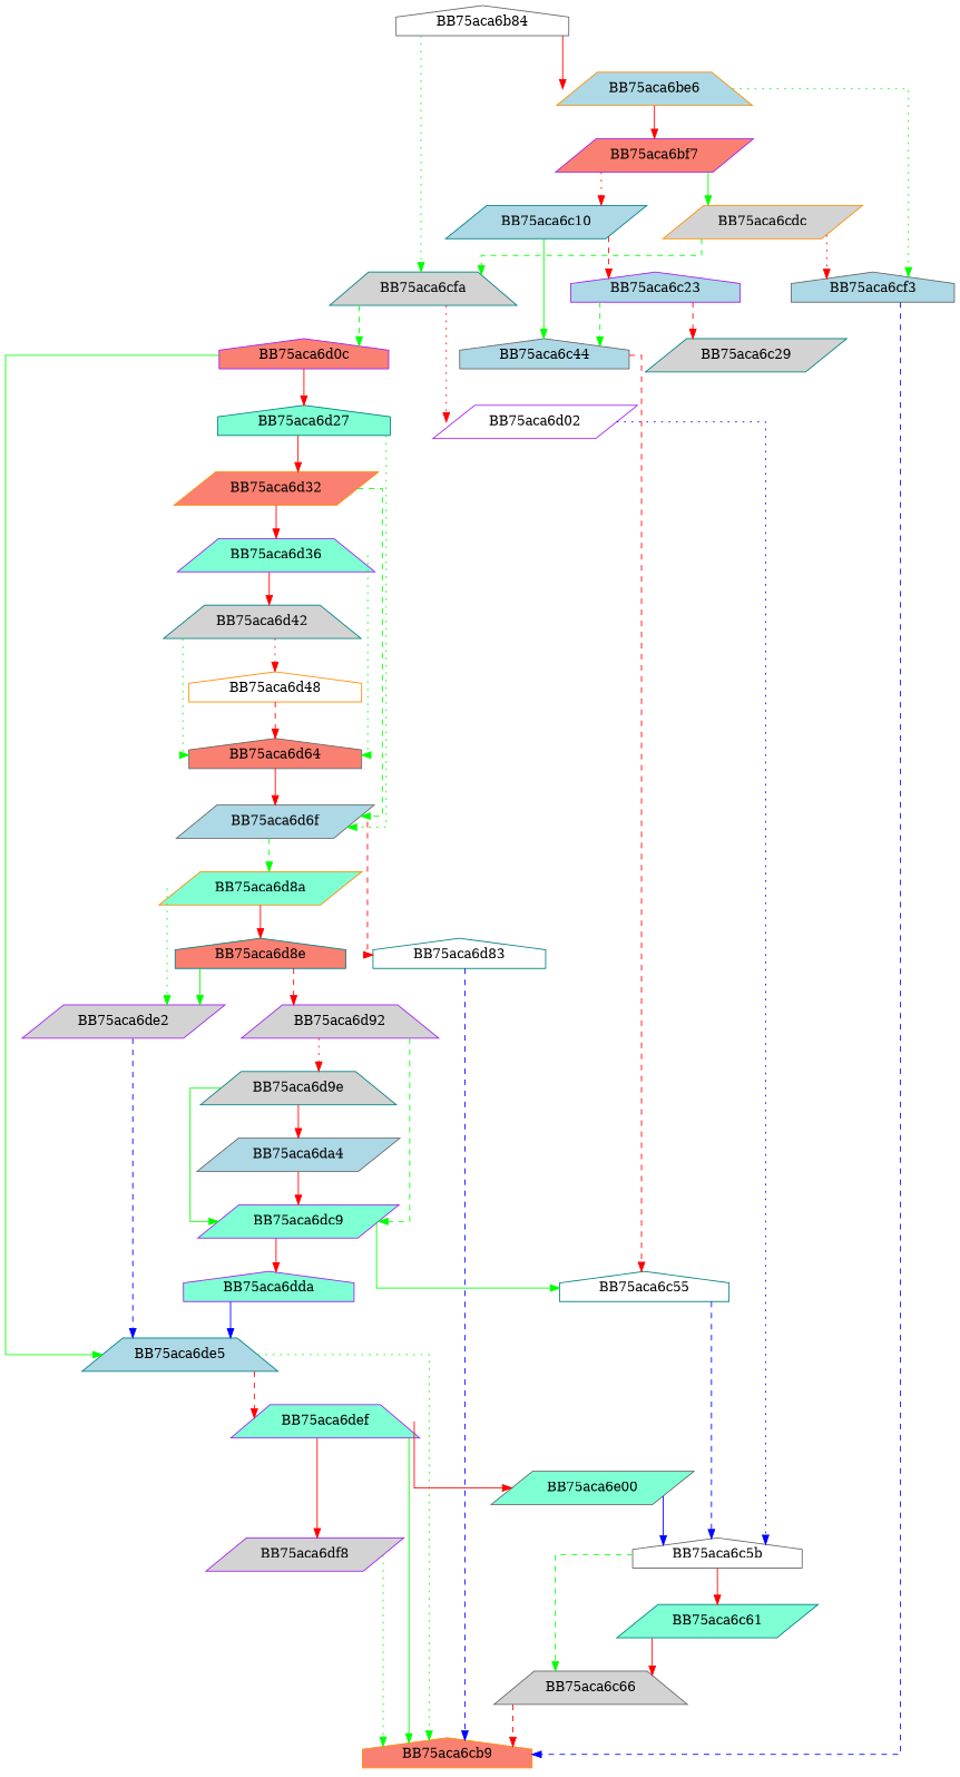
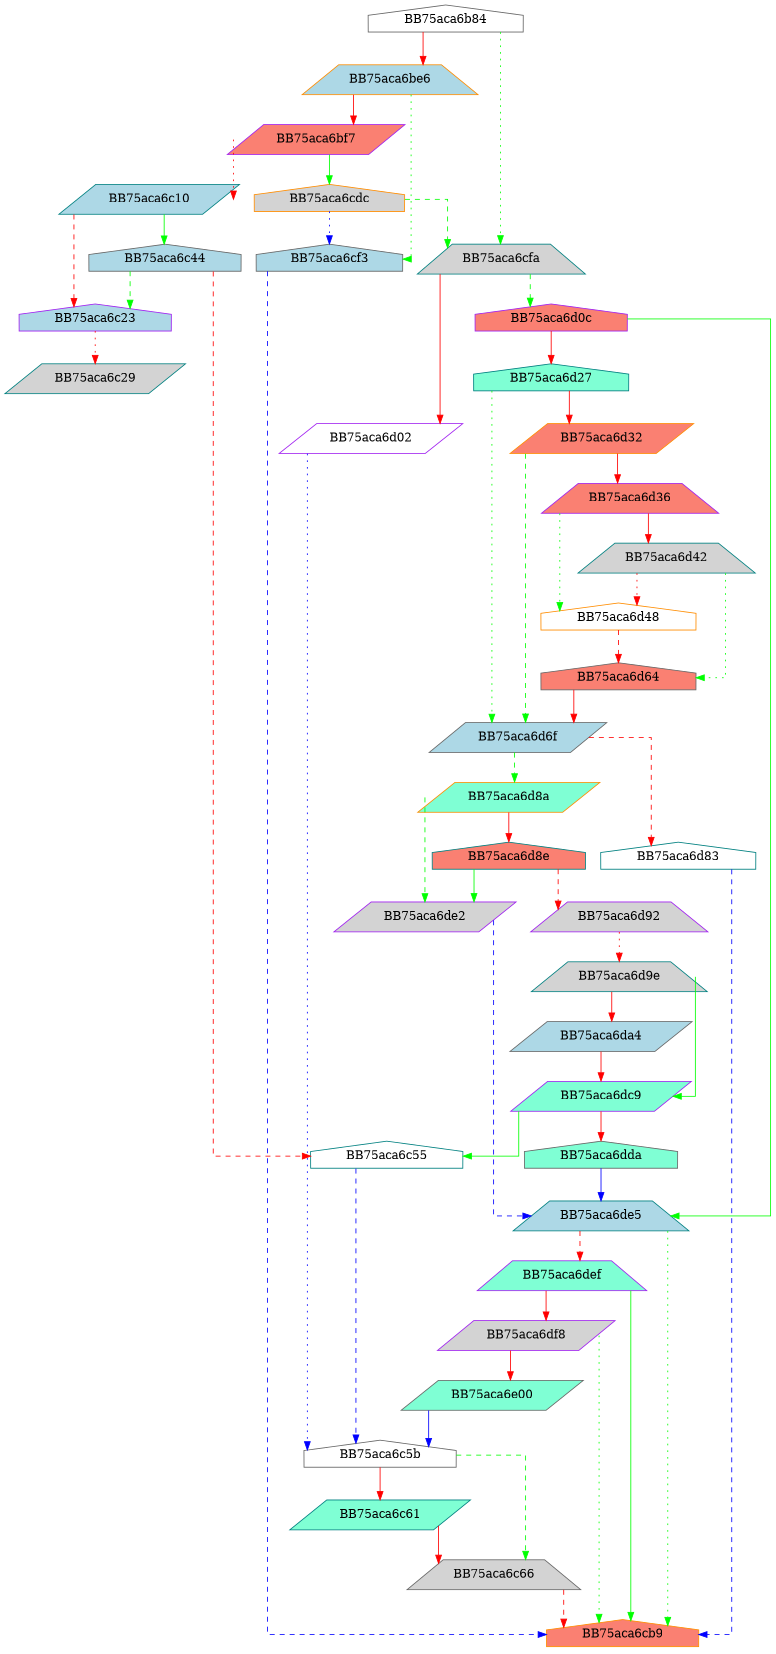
  digraph {
    splines=ortho
    node [color=teal fillcolor=lightgrey shape=house style=filled]
    edge [color=red style=solid]
    BB75aca6b84 [color=gray40 fillcolor=white]
    BB75aca6cfa [shape=trapezium]
    BB75aca6be6 [color=darkorange fillcolor=lightblue shape=trapezium]
    BB75aca6d0c [color=purple fillcolor=salmon]
    BB75aca6d02 [color=purple fillcolor=white shape=parallelogram]
    BB75aca6cf3 [color=gray40 fillcolor=lightblue]
    BB75aca6bf7 [color=purple fillcolor=salmon shape=parallelogram]
    BB75aca6de5 [fillcolor=lightblue shape=trapezium]
    BB75aca6d27 [fillcolor=aquamarine]
    BB75aca6c5b [color=gray40 fillcolor=white]
    BB75aca6cb9 [color=darkorange fillcolor=salmon]
-   BB75aca6cdc [color=darkorange shape=parallelogram]
+   BB75aca6cdc [color=darkorange]
    BB75aca6c10 [fillcolor=lightblue shape=parallelogram]
    BB75aca6c44 [color=gray40 fillcolor=lightblue]
    BB75aca6c23 [color=purple fillcolor=lightblue]
    BB75aca6c55 [fillcolor=white]
    BB75aca6c29 [shape=parallelogram]
    BB75aca6c66 [color=gray40 shape=trapezium]
    BB75aca6c61 [fillcolor=aquamarine shape=parallelogram]
    BB75aca6def [color=purple fillcolor=aquamarine shape=trapezium]
    BB75aca6d6f [color=gray40 fillcolor=lightblue shape=parallelogram]
    BB75aca6d32 [color=darkorange fillcolor=salmon shape=parallelogram]
    BB75aca6df8 [color=purple shape=parallelogram]
    BB75aca6d8a [color=darkorange fillcolor=aquamarine shape=parallelogram]
    BB75aca6d83 [fillcolor=white]
-   BB75aca6d36 [color=purple fillcolor=aquamarine shape=trapezium]
+   BB75aca6d36 [color=purple fillcolor=salmon shape=trapezium]
    BB75aca6de2 [color=purple shape=parallelogram]
    BB75aca6d8e [fillcolor=salmon]
    BB75aca6d64 [color=gray40 fillcolor=salmon]
    BB75aca6d42 [shape=trapezium]
    BB75aca6d48 [color=darkorange fillcolor=white]
    BB75aca6d92 [color=purple shape=trapezium]
    BB75aca6dc9 [color=purple fillcolor=aquamarine shape=parallelogram]
    BB75aca6d9e [shape=trapezium]
-   BB75aca6dda [color=purple fillcolor=aquamarine]
+   BB75aca6dda [color=gray40 fillcolor=aquamarine]
    BB75aca6da4 [color=gray40 fillcolor=lightblue shape=parallelogram]
    BB75aca6e00 [color=gray40 fillcolor=aquamarine shape=parallelogram]
    BB75aca6b84 -> BB75aca6cfa [color=green style=dotted]
    BB75aca6b84 -> BB75aca6be6
    BB75aca6cfa -> BB75aca6d0c [color=green style=dashed]
-   BB75aca6cfa -> BB75aca6d02 [style=dotted]
+   BB75aca6cfa -> BB75aca6d02
    BB75aca6be6 -> BB75aca6cf3 [color=green style=dotted]
    BB75aca6be6 -> BB75aca6bf7
    BB75aca6d0c -> BB75aca6de5 [color=green]
    BB75aca6d0c -> BB75aca6d27
    BB75aca6d02 -> BB75aca6c5b [color=blue style=dotted]
    BB75aca6cf3 -> BB75aca6cb9 [color=blue style=dashed]
    BB75aca6bf7 -> BB75aca6cdc [color=green]
    BB75aca6bf7 -> BB75aca6c10 [style=dotted]
    BB75aca6de5 -> BB75aca6cb9 [color=green style=dotted]
    BB75aca6de5 -> BB75aca6def [style=dashed]
    BB75aca6d27 -> BB75aca6d6f [color=green style=dotted]
    BB75aca6d27 -> BB75aca6d32
    BB75aca6c5b -> BB75aca6c66 [color=green style=dashed]
    BB75aca6c5b -> BB75aca6c61
    BB75aca6cdc -> BB75aca6cfa [color=green style=dashed]
-   BB75aca6cdc -> BB75aca6cf3 [style=dotted]
+   BB75aca6cdc -> BB75aca6cf3 [color=blue style=dotted]
    BB75aca6c10 -> BB75aca6c44 [color=green]
    BB75aca6c10 -> BB75aca6c23 [style=dashed]
    BB75aca6c44 -> BB75aca6c55 [style=dashed]
-   BB75aca6c23 -> BB75aca6c44 [color=green style=dashed]
-   BB75aca6c23 -> BB75aca6c29 [style=dashed]
+   BB75aca6c44 -> BB75aca6c23 [color=green style=dashed]
+   BB75aca6c23 -> BB75aca6c29 [style=dotted]
    BB75aca6c55 -> BB75aca6c5b [color=blue style=dashed]
    BB75aca6c66 -> BB75aca6cb9 [style=dashed]
    BB75aca6c61 -> BB75aca6c66
    BB75aca6def -> BB75aca6cb9 [color=green]
    BB75aca6def -> BB75aca6df8
    BB75aca6d6f -> BB75aca6d8a [color=green style=dashed]
    BB75aca6d6f -> BB75aca6d83 [style=dashed]
    BB75aca6d32 -> BB75aca6d6f [color=green style=dashed]
    BB75aca6d32 -> BB75aca6d36
    BB75aca6df8 -> BB75aca6cb9 [color=green style=dotted]
-   BB75aca6def -> BB75aca6e00
-   BB75aca6d8a -> BB75aca6de2 [color=green style=dotted]
+   BB75aca6df8 -> BB75aca6e00
+   BB75aca6d8a -> BB75aca6de2 [color=green style=dashed]
    BB75aca6d8a -> BB75aca6d8e
    BB75aca6d83 -> BB75aca6cb9 [color=blue style=dashed]
-   BB75aca6d36 -> BB75aca6d64 [color=green style=dotted]
+   BB75aca6d36 -> BB75aca6d48 [color=green style=dotted]
    BB75aca6d36 -> BB75aca6d42
    BB75aca6de2 -> BB75aca6de5 [color=blue style=dashed]
    BB75aca6d8e -> BB75aca6de2 [color=green]
    BB75aca6d8e -> BB75aca6d92 [style=dashed]
    BB75aca6d64 -> BB75aca6d6f
    BB75aca6d42 -> BB75aca6d64 [color=green style=dotted]
    BB75aca6d42 -> BB75aca6d48 [style=dotted]
    BB75aca6d48 -> BB75aca6d64 [style=dashed]
-   BB75aca6d92 -> BB75aca6dc9 [color=green style=dashed]
    BB75aca6d92 -> BB75aca6d9e [style=dotted]
    BB75aca6dc9 -> BB75aca6c55 [color=green]
    BB75aca6dc9 -> BB75aca6dda
    BB75aca6d9e -> BB75aca6dc9 [color=green]
    BB75aca6d9e -> BB75aca6da4
    BB75aca6dda -> BB75aca6de5 [color=blue]
    BB75aca6da4 -> BB75aca6dc9
    BB75aca6e00 -> BB75aca6c5b [color=blue]
  }
